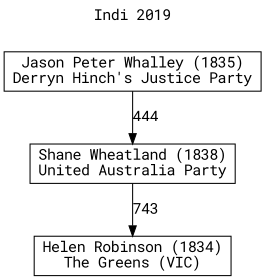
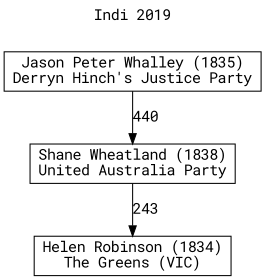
  digraph {
    fontname="Roboto Mono"
    label="Indi 2019"
    labelloc=t
    mclimit=10
    node [fontname="Roboto Mono" shape=box]
    edge [fontname="Roboto Mono"]
    n1 [label="Helen Robinson (1834)\nThe Greens (VIC)"]
    n2 [label="Jason Peter Whalley (1835)\nDerryn Hinch's Justice Party"]
    n3 [label="Shane Wheatland (1838)\nUnited Australia Party"]
-   n2 -> n3 [label=444]
-   n3 -> n1 [label=743]
+   n2 -> n3 [label=440]
+   n3 -> n1 [label=243]
  }
